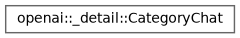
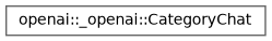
  digraph {
    rankdir=LR
-   n1 [color=grey40 fillcolor=white fontname=Helvetica fontsize=10 height=0.2 label="openai::_detail::CategoryChat" shape=box style=filled width=0.4]
+   n1 [color=grey40 fillcolor=white fontname=Helvetica fontsize=10 height=0.2 label="openai::_openai::CategoryChat" shape=box style=filled width=0.4]
  }
